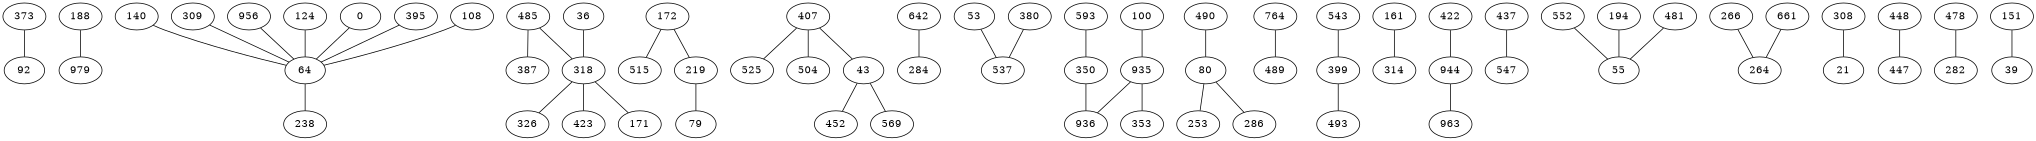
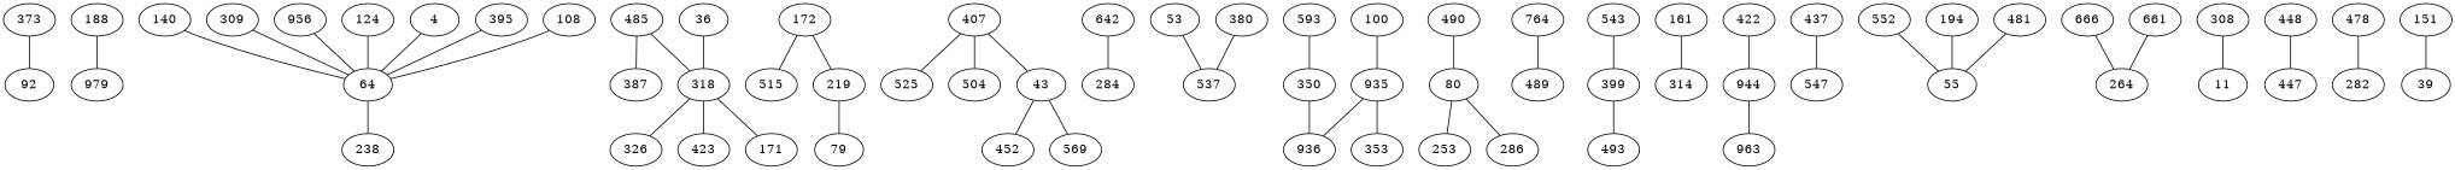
  strict graph {
    "edge"="{}"
    file="/Users/felicedeluca/Developer/UofA/mlgd/resources/Dataset2/originalgraphs/EU_core_Layer3-id.dot"
    "graph"="{'file': '/Users/felicedeluca/Developer/UofA/mlgd/resources/Dataset2/originalgraphs/EU_core_Layer3-id.dot'}"
    "node"="{'label': '', 'level': ''}"
    node [level=3]
    n1 [label=373]
    n2 [label=92 level=2]
    n3 [label=188]
    n4 [label=979 level=1]
    n5 [label=140]
    n6 [label=64 level=1]
    n7 [label=238]
    n8 [label=485]
    n9 [label=387]
    n10 [label=318 level=1]
    n11 [label=326]
    n12 [label=423]
    n13 [label=171]
    n14 [label=172 level=1]
    n15 [label=515]
    n16 [label=219]
    n17 [label=79]
    n18 [label=407 level=2]
    n19 [label=525]
    n20 [label=504]
    n21 [label=43]
    n22 [label=452]
    n23 [label=569]
    n24 [label=309]
    n25 [label=642 level=1]
    n26 [label=284]
    n27 [label=53]
    n28 [label=537 level=2]
    n29 [label=36]
    n30 [label=593]
    n31 [label=350 level=1]
    n32 [label=936]
    n33 [label=100]
    n34 [label=935]
    n35 [label=353]
    n36 [label=490]
    n37 [label=80 level=1]
    n38 [label=253]
    n39 [label=286]
    n40 [label=764 level=1]
    n41 [label=489]
    n42 [label=543]
    n43 [label=399]
    n44 [label=493 level=1]
    n45 [label=161]
    n46 [label=314 level=1]
    n47 [label=422]
    n48 [label=944 level=1]
    n49 [label=963]
    n50 [label=956]
    n51 [label=437]
    n52 [label=547 level=1]
    n53 [label=124]
    n54 [label=552]
    n55 [label=55 level=1]
-   n56 [label=266 level=2]
+   n56 [label=666 level=2]
    n57 [label=264]
    n58 [label=308]
-   n59 [label=21 level=1]
-   n60 [label=0]
+   n59 [label=11 level=1]
+   n60 [label=4]
    n61 [label=380]
    n62 [label=194]
    n63 [label=448]
    n64 [label=447 level=2]
    n65 [label=478]
    n66 [label=282 level=1]
    n67 [label=151]
    n68 [label=39 level=2]
    n69 [label=661]
    n70 [label=395]
    n71 [label=108]
    n72 [label=481]
    n1 -- n2
    n3 -- n4
    n5 -- n6
    n6 -- n7
    n8 -- n9
    n8 -- n10
    n10 -- n11
    n10 -- n12
    n10 -- n13
    n14 -- n15
    n14 -- n16
    n16 -- n17
    n18 -- n19
    n18 -- n20
    n18 -- n21
    n21 -- n22
    n21 -- n23
    n24 -- n6
    n25 -- n26
    n27 -- n28
    n29 -- n10
    n30 -- n31
    n31 -- n32
    n33 -- n34
    n34 -- n32
    n34 -- n35
    n36 -- n37
    n37 -- n38
    n37 -- n39
    n40 -- n41
    n42 -- n43
    n43 -- n44
    n45 -- n46
    n47 -- n48
    n48 -- n49
    n50 -- n6
    n51 -- n52
    n53 -- n6
    n54 -- n55
    n56 -- n57
    n58 -- n59
    n60 -- n6
    n61 -- n28
    n62 -- n55
    n63 -- n64
    n65 -- n66
    n67 -- n68
    n69 -- n57
    n70 -- n6
    n71 -- n6
    n72 -- n55
  }
